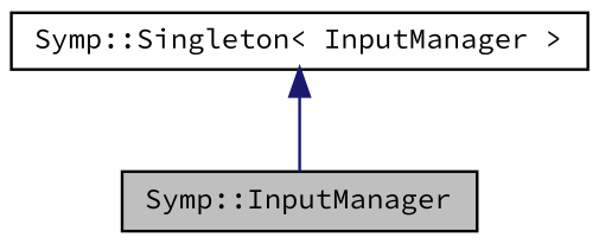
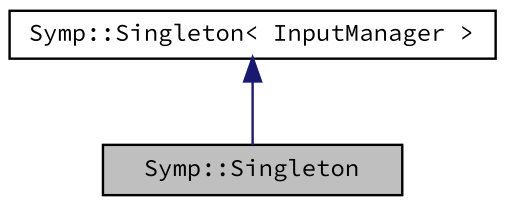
  digraph {
    fontname="Source Code Pro"
    node [color=black fontname="Source Code Pro" fontsize=10 shape=record style=filled]
-   n1 [fillcolor=grey75 fontcolor=black height=0.2 label="Symp::InputManager" width=0.4]
+   n1 [fillcolor=grey75 fontcolor=black height=0.2 label="Symp::Singleton" width=0.4]
    n2 [fillcolor=white height=0.2 label="Symp::Singleton\< InputManager \>" width=0.4]
    n2 -> n1 [color=midnightblue dir=back fontname="Source Code Pro" fontsize=10 labelfontname=Helvetica labelfontsize=10 style=solid]
  }
